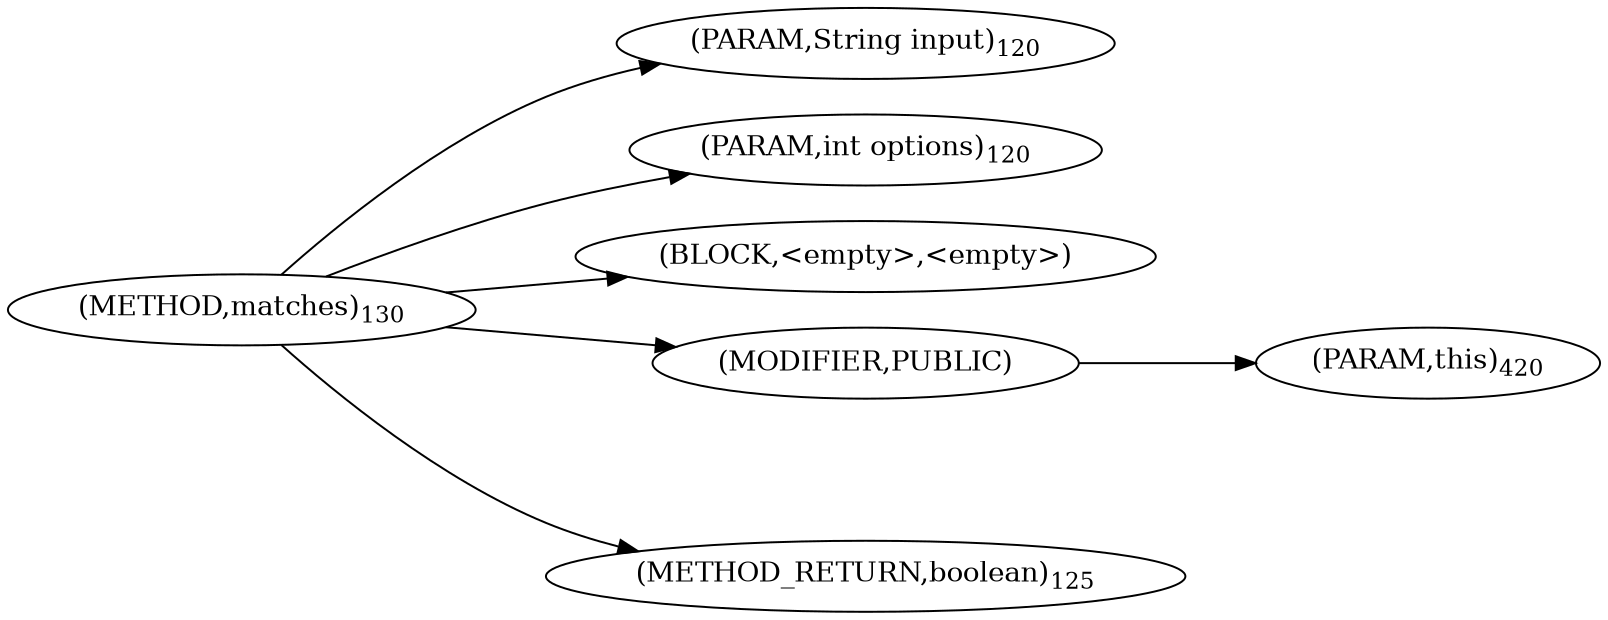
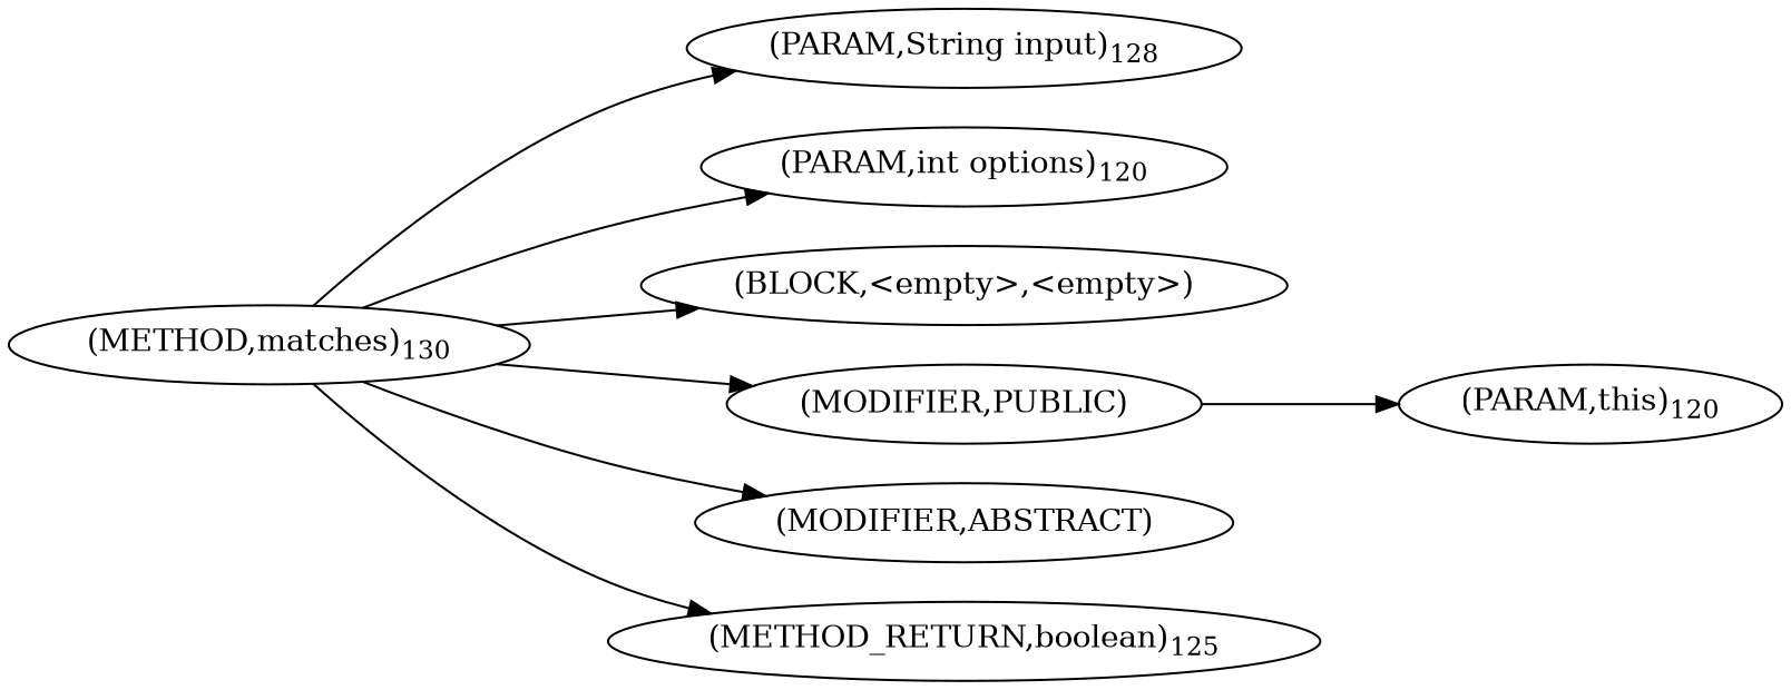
  digraph {
    rankdir=LR
    n1 [label=<(METHOD,matches)<SUB>130</SUB>>]
-   n2 [label=<(PARAM,String input)<SUB>120</SUB>>]
+   n2 [label=<(PARAM,String input)<SUB>128</SUB>>]
    n3 [label=<(PARAM,int options)<SUB>120</SUB>>]
    n4 [label=<(BLOCK,&lt;empty&gt;,&lt;empty&gt;)>]
    n5 [label=<(MODIFIER,PUBLIC)>]
+   n6 [label=<(MODIFIER,ABSTRACT)>]
    n7 [label=<(METHOD_RETURN,boolean)<SUB>125</SUB>>]
-   n8 [label=<(PARAM,this)<SUB>420</SUB>>]
+   n8 [label=<(PARAM,this)<SUB>120</SUB>>]
    n1 -> n2
    n1 -> n3
    n1 -> n4
    n1 -> n5
+   n1 -> n6
    n1 -> n7
    n5 -> n8
  }
